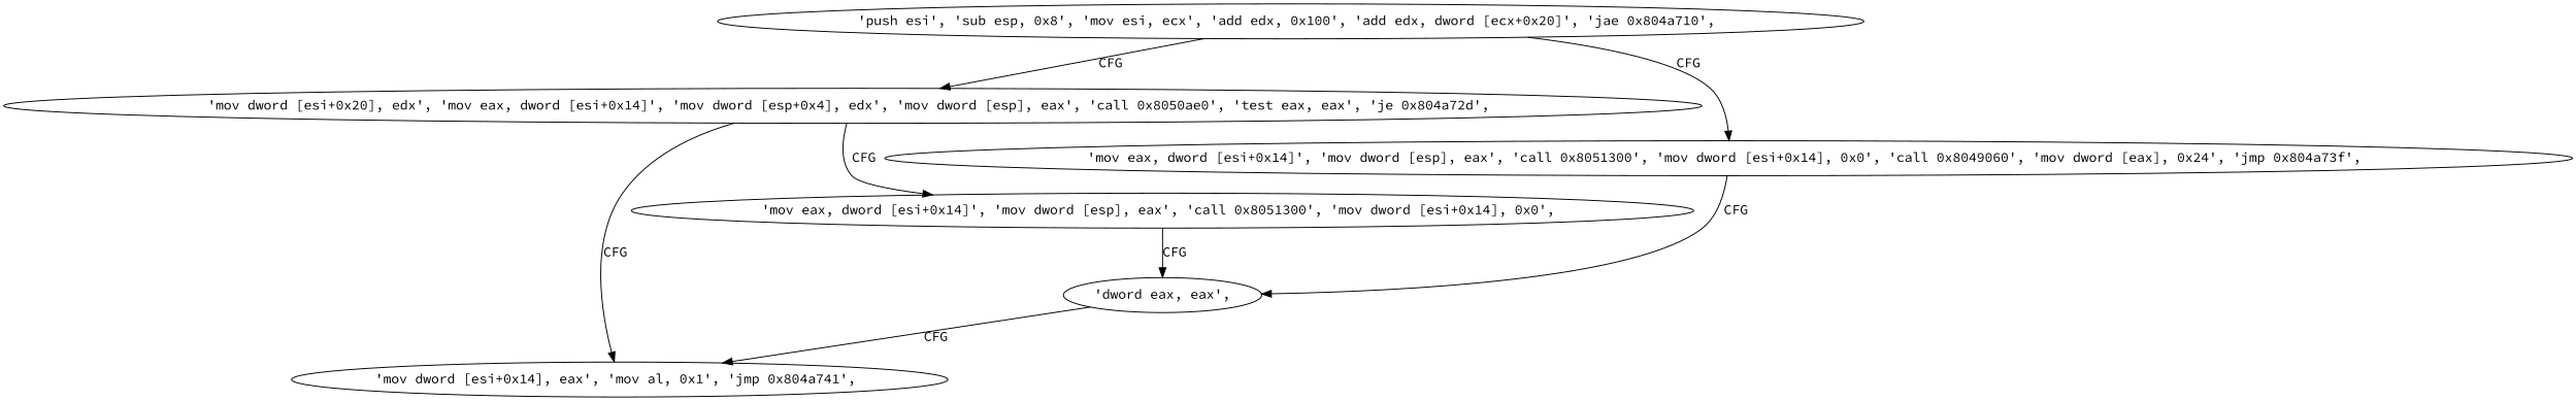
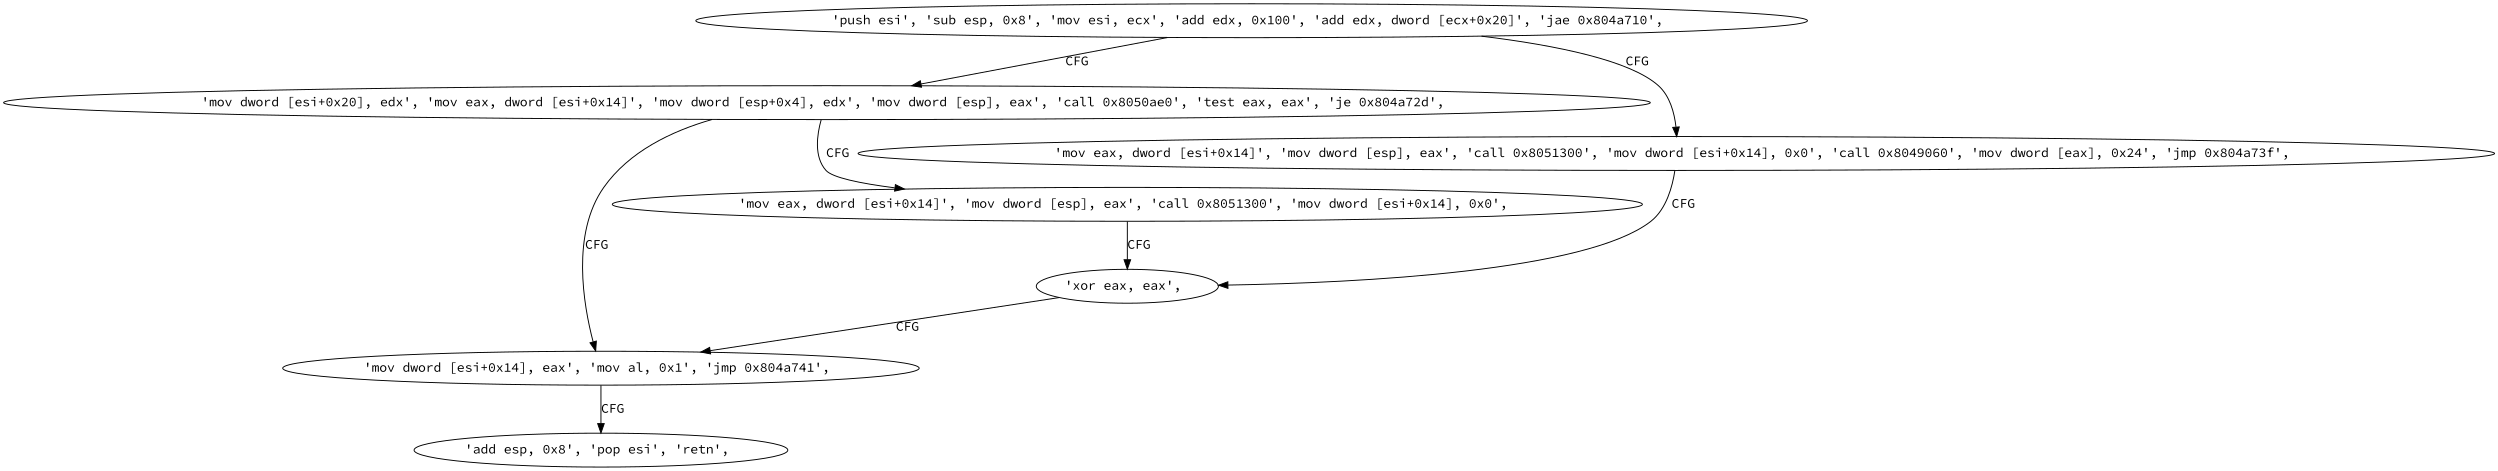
  digraph {
    fontname="Source Code Pro"
    node [fontname="Source Code Pro"]
    edge [fontname="Source Code Pro"]
    n1 [label="'push esi', 'sub esp, 0x8', 'mov esi, ecx', 'add edx, 0x100', 'add edx, dword [ecx+0x20]', 'jae 0x804a710', "]
    n2 [label="'mov dword [esi+0x20], edx', 'mov eax, dword [esi+0x14]', 'mov dword [esp+0x4], edx', 'mov dword [esp], eax', 'call 0x8050ae0', 'test eax, eax', 'je 0x804a72d', "]
    n3 [label="'mov eax, dword [esi+0x14]', 'mov dword [esp], eax', 'call 0x8051300', 'mov dword [esi+0x14], 0x0', 'call 0x8049060', 'mov dword [eax], 0x24', 'jmp 0x804a73f', "]
    n4 [label="'mov eax, dword [esi+0x14]', 'mov dword [esp], eax', 'call 0x8051300', 'mov dword [esi+0x14], 0x0', "]
    n5 [label="'mov dword [esi+0x14], eax', 'mov al, 0x1', 'jmp 0x804a741', "]
-   n6 [label="'dword eax, eax',"]
+   n6 [label="'xor eax, eax', "]
+   n7 [label="'add esp, 0x8', 'pop esi', 'retn', "]
    n1 -> n2 [label=CFG]
    n1 -> n3 [label=CFG]
    n2 -> n4 [label=CFG]
    n2 -> n5 [label=CFG]
    n3 -> n6 [label=CFG]
    n4 -> n6 [label=CFG]
+   n5 -> n7 [label=CFG]
    n6 -> n5 [label=CFG]
  }
